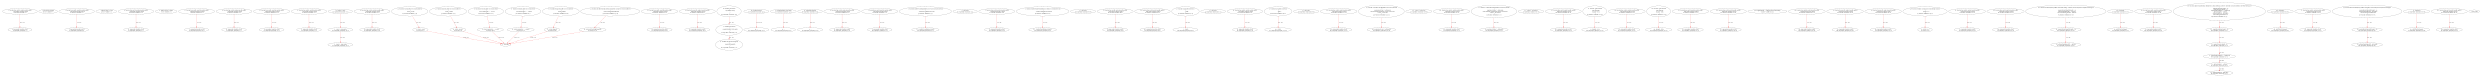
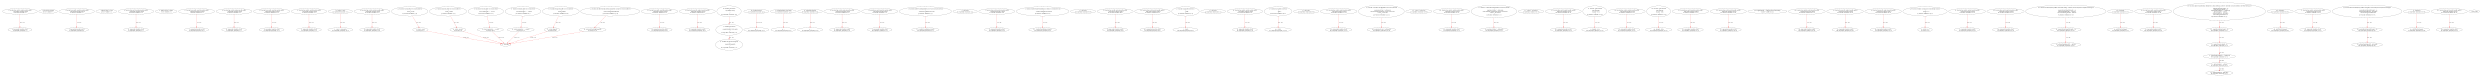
  digraph {
    fontname="Playfair Display"
    node [fontname="Playfair Display" type_label=expression_statement]
    edge [color=red controlflow_type=next_line edge_type=CFG_edge fontname="Playfair Display"]
    n1 [label="3_ function bug_unchk_send6() payable public{\n      msg.sender.transfer(1 ether);}\n13-function_definition-4-5" method="bug_unchk_send6()" type_label=function_definition]
    n2 [label="4_ msg.sender.transfer(1 ether);\n18-expression_statement-5-5" method="bug_unchk_send6()"]
    n3 [label="5_ bool private stopped;\n28-new_variable-6-6" type_label=new_variable]
    n4 [label="6_ function bug_unchk_send16() payable public{\n      msg.sender.transfer(1 ether);}\n33-function_definition-7-8" method="bug_unchk_send16()" type_label=function_definition]
    n5 [label="7_ msg.sender.transfer(1 ether);\n38-expression_statement-8-8" method="bug_unchk_send16()"]
    n6 [label="8_ address private _owner;\n48-new_variable-9-9" type_label=new_variable]
    n7 [label="9_ function bug_unchk_send24() payable public{\n      msg.sender.transfer(1 ether);}\n53-function_definition-10-11" method="bug_unchk_send24()" type_label=function_definition]
    n8 [label="10_ msg.sender.transfer(1 ether);\n58-expression_statement-11-11" method="bug_unchk_send24()"]
    n9 [label="11_ address private _master;\n68-new_variable-12-12" type_label=new_variable]
    n10 [label="12_ function bug_unchk_send23() payable public{\n      msg.sender.transfer(1 ether);}\n73-function_definition-13-14" method="bug_unchk_send23()" type_label=function_definition]
    n11 [label="13_ msg.sender.transfer(1 ether);\n78-expression_statement-14-14" method="bug_unchk_send23()"]
    n12 [label="15_ function bug_unchk_send14() payable public{\n      msg.sender.transfer(1 ether);}\n90-function_definition-16-17" method="bug_unchk_send14()" type_label=function_definition]
    n13 [label="16_ msg.sender.transfer(1 ether);\n95-expression_statement-17-17" method="bug_unchk_send14()"]
    n14 [label="18_ function bug_unchk_send30() payable public{\n      msg.sender.transfer(1 ether);}\n107-function_definition-19-20" method="bug_unchk_send30()" type_label=function_definition]
    n15 [label="19_ msg.sender.transfer(1 ether);\n112-expression_statement-20-20" method="bug_unchk_send30()"]
    n16 [label="21_ function bug_unchk_send8() payable public{\n      msg.sender.transfer(1 ether);}\n132-function_definition-22-23" method="bug_unchk_send8()" type_label=function_definition]
    n17 [label="22_ msg.sender.transfer(1 ether);\n137-expression_statement-23-23" method="bug_unchk_send8()"]
    n18 [label="26_ stopped = false;\n159-expression_statement-27-27"]
    n19 [label="27_ _owner = msg.sender;\n164-expression_statement-28-28"]
-   n20 [label="28_ _master = msg.sender;\n170-expression_statement-29-29"]
    n21 [label="32_ function bug_unchk_send15() payable public{\n      msg.sender.transfer(1 ether);}\n192-function_definition-33-34" method="bug_unchk_send15()" type_label=function_definition]
    n22 [label="33_ msg.sender.transfer(1 ether);\n197-expression_statement-34-34" method="bug_unchk_send15()"]
    n23 [label="34_ function owner() public view returns (address)\n    {\n        return _owner;\n    }\n207-function_definition-35-38" method="owner()" type_label=function_definition]
    n24 [label="36_ return _owner;\n216-return-37-37" method="owner()" type_label=return]
    n25 [label="0_ exit_node" type_label=exit]
    n26 [label="38_ function bug_unchk_send28() payable public{\n      msg.sender.transfer(1 ether);}\n218-function_definition-39-40" method="bug_unchk_send28()" type_label=function_definition]
    n27 [label="39_ msg.sender.transfer(1 ether);\n223-expression_statement-40-40" method="bug_unchk_send28()"]
    n28 [label="40_ function master() public view returns (address)\n    {\n        return _master;\n    }\n233-function_definition-41-44" method="master()" type_label=function_definition]
    n29 [label="42_ return _master;\n242-return-43-43" method="master()" type_label=return]
    n30 [label="44_ function bug_unchk_send21() payable public{\n      msg.sender.transfer(1 ether);}\n244-function_definition-45-46" method="bug_unchk_send21()" type_label=function_definition]
    n31 [label="45_ msg.sender.transfer(1 ether);\n249-expression_statement-46-46" method="bug_unchk_send21()"]
    n32 [label="46_ modifier onlyOwner()\n    {\n        require(isOwner());\n        _;\n    }\n259-expression_statement-47-51"]
    n33 [label="51_ modifier onlyMaster()\n    {\n        require(isMaster() || isOwner());\n        _;\n    }\n270-expression_statement-52-56"]
    n34 [label="56_ modifier onlyWhenNotStopped()\n    {\n        require(!isStopped());\n        _;\n    }\n284-expression_statement-57-61"]
    n35 [label="48_ require(isOwner());\n262-expression_statement-49-49"]
    n36 [label="49_ _;\n268-expression_statement-50-50"]
    n37 [label="53_ require(isMaster() || isOwner());\n273-expression_statement-54-54"]
    n38 [label="54_ _;\n282-expression_statement-55-55"]
    n39 [label="58_ require(!isStopped());\n287-expression_statement-59-59"]
    n40 [label="59_ _;\n294-expression_statement-60-60"]
    n41 [label="61_ function isOwner() public view returns (bool)\n    {\n        return msg.sender == _owner;\n    }\n296-function_definition-62-65" method="isOwner()" type_label=function_definition]
    n42 [label="63_ return msg.sender == _owner;\n305-return-64-64" method="isOwner()" type_label=return]
    n43 [label="65_ function bug_unchk_send10() payable public{\n      msg.sender.transfer(1 ether);}\n311-function_definition-66-67" method="bug_unchk_send10()" type_label=function_definition]
    n44 [label="66_ msg.sender.transfer(1 ether);\n316-expression_statement-67-67" method="bug_unchk_send10()"]
    n45 [label="67_ function isMaster() public view returns (bool)\n    {\n        return msg.sender == _master;\n    }\n326-function_definition-68-71" method="isMaster()" type_label=function_definition]
    n46 [label="69_ return msg.sender == _master;\n335-return-70-70" method="isMaster()" type_label=return]
    n47 [label="71_ function bug_unchk_send22() payable public{\n      msg.sender.transfer(1 ether);}\n341-function_definition-72-73" method="bug_unchk_send22()" type_label=function_definition]
    n48 [label="72_ msg.sender.transfer(1 ether);\n346-expression_statement-73-73" method="bug_unchk_send22()"]
    n49 [label="73_ function transferOwnership(address newOwner) external onlyOwner\n    {\n        _transferOwnership(newOwner);\n    }\n356-function_definition-74-77" method="transferOwnership(address newOwner)" type_label=function_definition]
    n50 [label="75_ _transferOwnership(newOwner);\n366-expression_statement-76-76" method="transferOwnership(address newOwner)"]
    n51 [label="73_ onlyOwner\n363-expression_statement-74-74" method="transferOwnership(address newOwner)"]
    n52 [label="77_ function bug_unchk_send12() payable public{\n      msg.sender.transfer(1 ether);}\n371-function_definition-78-79" method="bug_unchk_send12()" type_label=function_definition]
    n53 [label="78_ msg.sender.transfer(1 ether);\n376-expression_statement-79-79" method="bug_unchk_send12()"]
    n54 [label="79_ function transferMasterRole(address newMaster) external onlyOwner\n    {\n        _transferMasterRole(newMaster);\n    }\n386-function_definition-80-83" method="transferMasterRole(address newMaster)" type_label=function_definition]
    n55 [label="81_ _transferMasterRole(newMaster);\n396-expression_statement-82-82" method="transferMasterRole(address newMaster)"]
    n56 [label="79_ onlyOwner\n393-expression_statement-80-80" method="transferMasterRole(address newMaster)"]
    n57 [label="83_ function bug_unchk_send11() payable public{\n      msg.sender.transfer(1 ether);}\n401-function_definition-84-85" method="bug_unchk_send11()" type_label=function_definition]
    n58 [label="84_ msg.sender.transfer(1 ether);\n406-expression_statement-85-85" method="bug_unchk_send11()"]
    n59 [label="85_ function isStopped() public view returns (bool)\n    {\n        return stopped;\n    }\n416-function_definition-86-89" method="isStopped()" type_label=function_definition]
    n60 [label="87_ return stopped;\n425-return-88-88" method="isStopped()" type_label=return]
    n61 [label="89_ function bug_unchk_send1() payable public{\n      msg.sender.transfer(1 ether);}\n427-function_definition-90-91" method="bug_unchk_send1()" type_label=function_definition]
    n62 [label="90_ msg.sender.transfer(1 ether);\n432-expression_statement-91-91" method="bug_unchk_send1()"]
    n63 [label="91_ function stop() public onlyOwner\n    {\n        _stop();\n    }\n442-function_definition-92-95" method="stop()" type_label=function_definition]
    n64 [label="93_ _stop();\n448-expression_statement-94-94" method="stop()"]
    n65 [label="91_ onlyOwner\n445-expression_statement-92-92" method="stop()"]
    n66 [label="95_ function bug_unchk_send2() payable public{\n      msg.sender.transfer(1 ether);}\n451-function_definition-96-97" method="bug_unchk_send2()" type_label=function_definition]
    n67 [label="96_ msg.sender.transfer(1 ether);\n456-expression_statement-97-97" method="bug_unchk_send2()"]
    n68 [label="97_ function start() public onlyOwner\n    {\n        _start();\n    }\n466-function_definition-98-101" method="start()" type_label=function_definition]
    n69 [label="99_ _start();\n472-expression_statement-100-100" method="start()"]
    n70 [label="97_ onlyOwner\n469-expression_statement-98-98" method="start()"]
    n71 [label="101_ function bug_unchk_send17() payable public{\n      msg.sender.transfer(1 ether);}\n475-function_definition-102-103" method="bug_unchk_send17()" type_label=function_definition]
    n72 [label="102_ msg.sender.transfer(1 ether);\n480-expression_statement-103-103" method="bug_unchk_send17()"]
    n73 [label="103_ function _transferOwnership(address newOwner) internal\n    {\n        require(newOwner != address(0));\n        emit OwnershipTransferred(_owner, newOwner);\n        _owner = newOwner;\n    }\n490-function_definition-104-109" method="_transferOwnership(address newOwner)" type_label=function_definition]
    n74 [label="105_ require(newOwner != address(0));\n498-expression_statement-106-106" method="_transferOwnership(address newOwner)"]
    n75 [label="107_ _owner = newOwner;\n513-expression_statement-108-108" method="_transferOwnership(address newOwner)"]
    n76 [label="109_ function bug_unchk_send3() payable public{\n      msg.sender.transfer(1 ether);}\n517-function_definition-110-111" method="bug_unchk_send3()" type_label=function_definition]
    n77 [label="110_ msg.sender.transfer(1 ether);\n522-expression_statement-111-111" method="bug_unchk_send3()"]
    n78 [label="111_ function _transferMasterRole(address newMaster) internal\n    {\n        require(newMaster != address(0));\n        emit MasterRoleTransferred(_master, newMaster);\n        _master = newMaster;\n    }\n532-function_definition-112-117" method="_transferMasterRole(address newMaster)" type_label=function_definition]
    n79 [label="113_ require(newMaster != address(0));\n540-expression_statement-114-114" method="_transferMasterRole(address newMaster)"]
    n80 [label="115_ _master = newMaster;\n555-expression_statement-116-116" method="_transferMasterRole(address newMaster)"]
    n81 [label="117_ function bug_unchk_send9() payable public{\n      msg.sender.transfer(1 ether);}\n559-function_definition-118-119" method="bug_unchk_send9()" type_label=function_definition]
    n82 [label="118_ msg.sender.transfer(1 ether);\n564-expression_statement-119-119" method="bug_unchk_send9()"]
    n83 [label="119_ function _stop() internal\n    {\n        emit Stopped();\n        stopped = true;\n    }\n574-function_definition-120-124" method="_stop()" type_label=function_definition]
    n84 [label="122_ stopped = true;\n580-expression_statement-123-123" method="_stop()"]
    n85 [label="124_ function bug_unchk_send25() payable public{\n      msg.sender.transfer(1 ether);}\n585-function_definition-125-126" method="bug_unchk_send25()" type_label=function_definition]
    n86 [label="125_ msg.sender.transfer(1 ether);\n590-expression_statement-126-126" method="bug_unchk_send25()"]
    n87 [label="126_ function _start() internal\n    {\n        emit Started();\n        stopped = false;\n    }\n600-function_definition-127-131" method="_start()" type_label=function_definition]
    n88 [label="129_ stopped = false;\n606-expression_statement-130-130" method="_start()"]
    n89 [label="131_ function bug_unchk_send19() payable public{\n      msg.sender.transfer(1 ether);}\n611-function_definition-132-133" method="bug_unchk_send19()" type_label=function_definition]
    n90 [label="132_ msg.sender.transfer(1 ether);\n616-expression_statement-133-133" method="bug_unchk_send19()"]
    n91 [label="136_ function bug_unchk_send5() payable public{\n      msg.sender.transfer(1 ether);}\n632-function_definition-137-138" method="bug_unchk_send5()" type_label=function_definition]
    n92 [label="137_ msg.sender.transfer(1 ether);\n637-expression_statement-138-138" method="bug_unchk_send5()"]
    n93 [label="138_ mapping(string => address) private addressMap;\n647-new_variable-139-139" type_label=new_variable]
    n94 [label="139_ function bug_unchk_send27() payable public{\n      msg.sender.transfer(1 ether);}\n654-function_definition-140-141" method="bug_unchk_send27()" type_label=function_definition]
    n95 [label="140_ msg.sender.transfer(1 ether);\n659-expression_statement-141-141" method="bug_unchk_send27()"]
    n96 [label="142_ function bug_unchk_send31() payable public{\n      msg.sender.transfer(1 ether);}\n679-function_definition-143-144" method="bug_unchk_send31()" type_label=function_definition]
    n97 [label="143_ msg.sender.transfer(1 ether);\n684-expression_statement-144-144" method="bug_unchk_send31()"]
    n98 [label="145_ function bug_unchk_send13() payable public{\n      msg.sender.transfer(1 ether);}\n704-function_definition-146-147" method="bug_unchk_send13()" type_label=function_definition]
    n99 [label="146_ msg.sender.transfer(1 ether);\n709-expression_statement-147-147" method="bug_unchk_send13()"]
    n100 [label="148_ function version() external pure returns(string memory)\n    {\n        return '0.0.1';\n    }\n725-function_definition-149-152" method="version()" type_label=function_definition]
    n101 [label="150_ return '0.0.1';\n734-return-151-151" method="version()" type_label=return]
    n102 [label="152_ function bug_unchk_send26() payable public{\n      msg.sender.transfer(1 ether);}\n737-function_definition-153-154" method="bug_unchk_send26()" type_label=function_definition]
    n103 [label="153_ msg.sender.transfer(1 ether);\n742-expression_statement-154-154" method="bug_unchk_send26()"]
    n104 [label="154_ function getAddress(string calldata channelId) external view returns (address)\n    {\n        return addressMap[channelId];\n    }\n752-function_definition-155-158" method="getAddress(string calldata channelId)" type_label=function_definition]
    n105 [label="156_ return addressMap[channelId];\n765-return-157-157" method="getAddress(string calldata channelId)" type_label=return]
    n106 [label="158_ function bug_unchk_send20() payable public{\n      msg.sender.transfer(1 ether);}\n769-function_definition-159-160" method="bug_unchk_send20()" type_label=function_definition]
    n107 [label="159_ msg.sender.transfer(1 ether);\n774-expression_statement-160-160" method="bug_unchk_send20()"]
    n108 [label="160_ function setAddress(string calldata channelId, address _address) external onlyMaster onlyWhenNotStopped\n    {\n        require(bytes(channelId).length > 0);\n        addressMap[channelId] = _address;\n        emit SetAddress(channelId, _address);\n    }\n784-function_definition-161-166" method="setAddress(string calldata channelId,address _address)" type_label=function_definition]
    n109 [label="162_ require(bytes(channelId).length > 0);\n800-expression_statement-163-163" method="setAddress(string calldata channelId,address _address)"]
    n110 [label="163_ addressMap[channelId] = _address;\n811-expression_statement-164-164" method="setAddress(string calldata channelId,address _address)"]
    n111 [label="160_ onlyMaster\n795-expression_statement-161-161" method="setAddress(string calldata channelId,address _address)"]
    n112 [label="160_ onlyWhenNotStopped\n797-expression_statement-161-161" method="setAddress(string calldata channelId,address _address)"]
    n113 [label="166_ function bug_unchk_send32() payable public{\n      msg.sender.transfer(1 ether);}\n823-function_definition-167-168" method="bug_unchk_send32()" type_label=function_definition]
    n114 [label="167_ msg.sender.transfer(1 ether);\n828-expression_statement-168-168" method="bug_unchk_send32()"]
    n115 [label="168_ function updateChannel(string calldata from, string calldata to, address _address) external onlyMaster onlyWhenNotStopped\n    {\n        require(bytes(from).length > 0);\n        require(bytes(to).length > 0);\n        require(addressMap[to] == address(0));\n        addressMap[to] = _address;\n        addressMap[from] = address(0);\n        emit UpdateAddress(from, to);\n    }\n838-function_definition-169-177" method="updateChannel(string calldata from,string calldata to,address _address)" type_label=function_definition]
    n116 [label="170_ require(bytes(from).length > 0);\n858-expression_statement-171-171" method="updateChannel(string calldata from,string calldata to,address _address)"]
    n117 [label="171_ require(bytes(to).length > 0);\n869-expression_statement-172-172" method="updateChannel(string calldata from,string calldata to,address _address)"]
    n118 [label="168_ onlyMaster\n853-expression_statement-169-169" method="updateChannel(string calldata from,string calldata to,address _address)"]
    n119 [label="168_ onlyWhenNotStopped\n855-expression_statement-169-169" method="updateChannel(string calldata from,string calldata to,address _address)"]
    n120 [label="172_ require(addressMap[to] == address(0));\n880-expression_statement-173-173" method="updateChannel(string calldata from,string calldata to,address _address)"]
    n121 [label="173_ addressMap[to] = _address;\n891-expression_statement-174-174" method="updateChannel(string calldata from,string calldata to,address _address)"]
    n122 [label="174_ addressMap[from] = address(0);\n897-expression_statement-175-175" method="updateChannel(string calldata from,string calldata to,address _address)"]
    n123 [label="177_ function bug_unchk_send4() payable public{\n      msg.sender.transfer(1 ether);}\n911-function_definition-178-179" method="bug_unchk_send4()" type_label=function_definition]
    n124 [label="178_ msg.sender.transfer(1 ether);\n916-expression_statement-179-179" method="bug_unchk_send4()"]
    n125 [label="179_ function deleteChannel(string calldata channelId) external onlyMaster onlyWhenNotStopped\n    {\n        require(bytes(channelId).length > 0);\n        addressMap[channelId] = address(0);\n        emit DeleteAddress(channelId);\n    }\n926-function_definition-180-185" method="deleteChannel(string calldata channelId)" type_label=function_definition]
    n126 [label="181_ require(bytes(channelId).length > 0);\n938-expression_statement-182-182" method="deleteChannel(string calldata channelId)"]
    n127 [label="182_ addressMap[channelId] = address(0);\n949-expression_statement-183-183" method="deleteChannel(string calldata channelId)"]
    n128 [label="179_ onlyMaster\n933-expression_statement-180-180" method="deleteChannel(string calldata channelId)"]
    n129 [label="179_ onlyWhenNotStopped\n935-expression_statement-180-180" method="deleteChannel(string calldata channelId)"]
    n130 [label="185_ function bug_unchk_send7() payable public{\n      msg.sender.transfer(1 ether);}\n961-function_definition-186-187" method="bug_unchk_send7()" type_label=function_definition]
    n131 [label="186_ msg.sender.transfer(1 ether);\n966-expression_statement-187-187" method="bug_unchk_send7()"]
    n132 [label="0_ start_node" type_label=start]
    n1 -> n2 [label=next_line]
    n4 -> n5 [label=next_line]
    n7 -> n8 [label=next_line]
    n10 -> n11 [label=next_line]
    n12 -> n13 [label=next_line]
    n14 -> n15 [label=next_line]
    n16 -> n17 [label=next_line]
    n18 -> n19 [label=next_line]
-   n19 -> n20 [label=next_line]
    n21 -> n22 [label=next_line]
    n23 -> n24 [label=next_line]
    n24 -> n25 [controlflow_type=return_exit label=return_exit]
    n26 -> n27 [label=next_line]
    n28 -> n29 [label=next_line]
    n29 -> n25 [controlflow_type=return_exit label=return_exit]
    n30 -> n31 [label=next_line]
    n32 -> n33 [label=next_line]
    n33 -> n34 [label=next_line]
    n35 -> n36 [label=return_exit]
    n37 -> n38 [label=next_line]
    n39 -> n40 [label=next_line]
    n41 -> n42 [label=next_line]
    n42 -> n25 [controlflow_type=return_exit label=return_exit]
    n43 -> n44 [label=next_line]
    n45 -> n46 [label=next_line]
    n46 -> n25 [controlflow_type=return_exit label=return_exit]
    n47 -> n48 [label=next_line]
    n49 -> n50 [label=next_line]
    n52 -> n53 [label=next_line]
    n54 -> n55 [label=next_line]
    n57 -> n58 [label=next_line]
    n59 -> n60 [label=next_line]
    n60 -> n25 [controlflow_type=return_exit label=return_exit]
    n61 -> n62 [label=next_line]
    n63 -> n64 [label=next_line]
    n66 -> n67 [label=next_line]
    n68 -> n69 [label=next_line]
    n71 -> n72 [label=next_line]
    n73 -> n74 [label=next_line]
    n76 -> n77 [label=next_line]
    n78 -> n79 [label=next_line]
    n81 -> n82 [label=next_line]
    n83 -> n84 [label=next_line]
    n85 -> n86 [label=next_line]
    n87 -> n88 [label=next_line]
    n89 -> n90 [label=next_line]
    n91 -> n92 [label=next_line]
    n94 -> n95 [label=next_line]
    n96 -> n97 [label=next_line]
    n98 -> n99 [label=next_line]
    n100 -> n101 [label=next_line]
    n102 -> n103 [label=next_line]
    n104 -> n105 [label=next_line]
    n105 -> n25 [controlflow_type=return_exit label=return_exit]
    n106 -> n107 [label=next_line]
    n108 -> n109 [label=next_line]
    n109 -> n110 [label=next_line]
    n111 -> n112 [label=next_line]
    n113 -> n114 [label=next_line]
    n115 -> n116 [label=next_line]
    n116 -> n117 [label=next_line]
    n117 -> n120 [label=next_line]
    n118 -> n119 [label=next_line]
    n120 -> n121 [label=next_line]
    n121 -> n122 [label=next_line]
    n123 -> n124 [label=next_line]
    n125 -> n126 [label=next_line]
    n126 -> n127 [label=next_line]
    n128 -> n129 [label=next_line]
    n130 -> n131 [label=next_line]
  }
